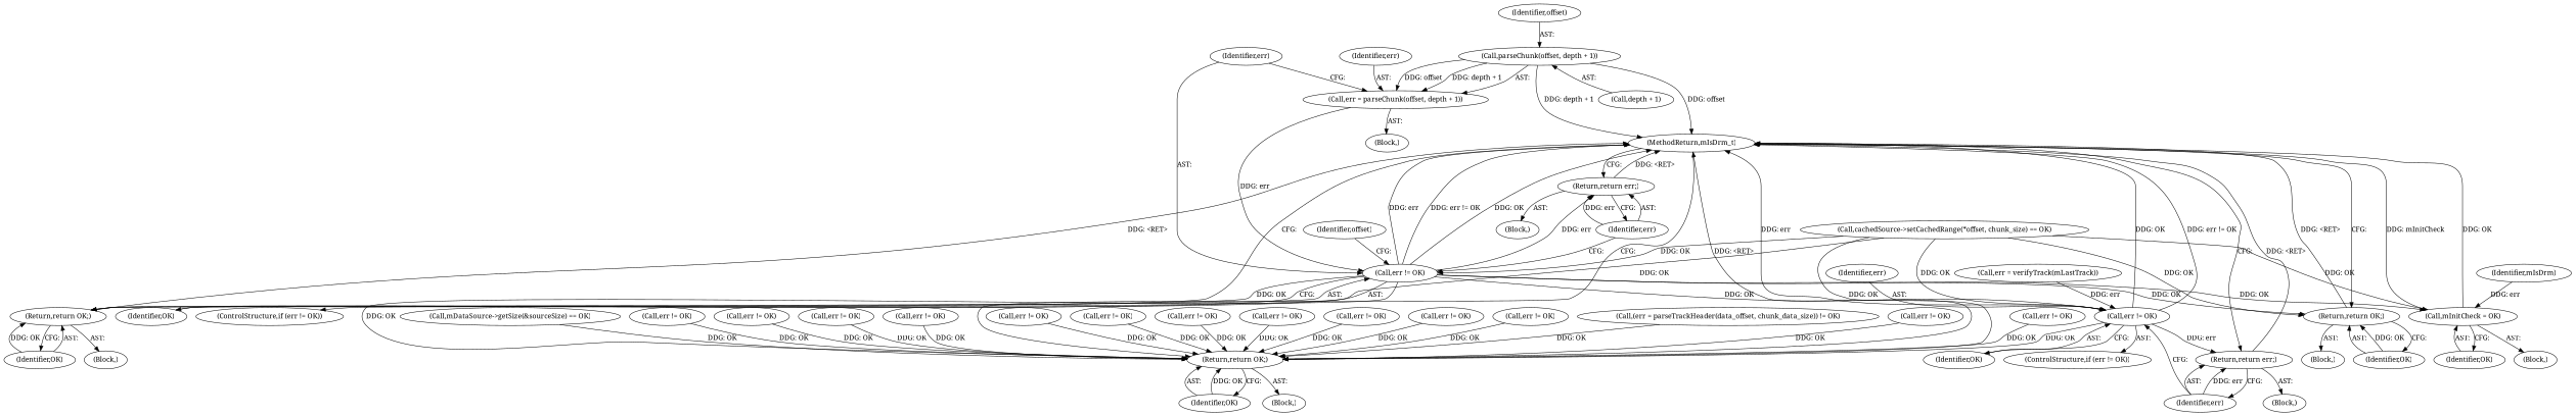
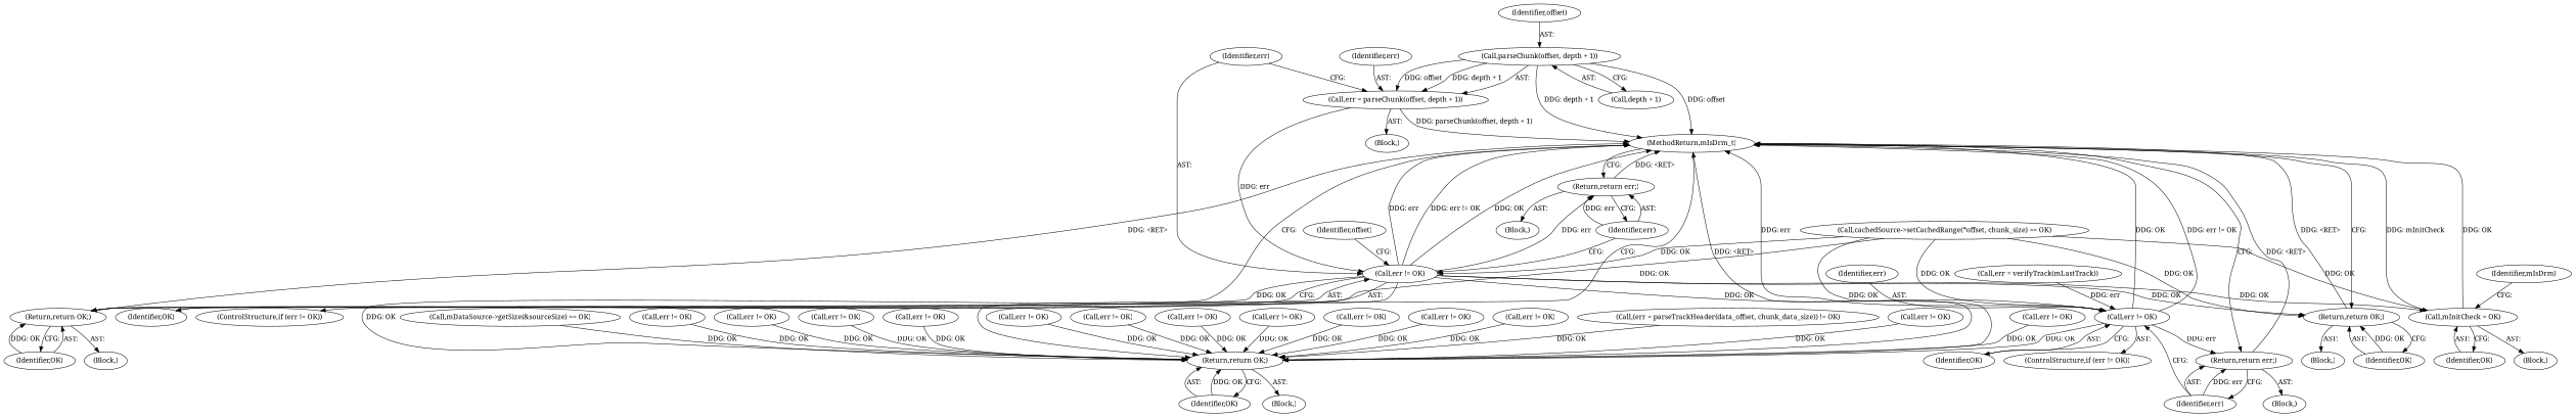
  digraph {
    fontname="Noto Serif"
    node [fontname="Noto Serif"]
    edge [fontname="Noto Serif"]
    n1 [label="(Call,parseChunk(offset, depth + 1))"]
    n2 [label="(Call,err = parseChunk(offset, depth + 1))"]
    n3 [label="(MethodReturn,mIsDrm_t)"]
    n4 [label="(Call,depth + 1)"]
    n5 [label="(Call,err != OK)"]
    n6 [label="(Block,)"]
    n7 [label="(Return,return err;)"]
    n8 [label="(Return,return OK;)"]
    n9 [label="(Return,return OK;)"]
    n10 [label="(Return,return OK;)"]
    n11 [label="(Return,return err;)"]
    n12 [label="(Call,err != OK)"]
    n13 [label="(Call,mInitCheck = OK)"]
    n14 [label="(Identifier,OK)"]
    n15 [label="(ControlStructure,if (err != OK))"]
    n16 [label="(Block,)"]
    n17 [label="(Identifier,err)"]
    n18 [label="(Block,)"]
    n19 [label="(Identifier,OK)"]
    n20 [label="(ControlStructure,if (err != OK))"]
    n21 [label="(Identifier,OK)"]
    n22 [label="(Identifier,OK)"]
    n23 [label="(Block,)"]
    n24 [label="(Block,)"]
    n25 [label="(Identifier,OK)"]
    n26 [label="(Identifier,OK)"]
    n27 [label="(Block,)"]
    n28 [label="(Identifier,err)"]
    n29 [label="(Block,)"]
    n30 [label="(Identifier,offset)"]
    n31 [label="(Identifier,err)"]
    n32 [label="(Identifier,mIsDrm)"]
    n33 [label="(Call,mDataSource->getSize(&sourceSize) == OK)"]
    n34 [label="(Call,err != OK)"]
    n35 [label="(Call,err != OK)"]
    n36 [label="(Call,err != OK)"]
    n37 [label="(Call,err != OK)"]
    n38 [label="(Call,err != OK)"]
    n39 [label="(Call,err != OK)"]
    n40 [label="(Call,err != OK)"]
    n41 [label="(Call,err != OK)"]
    n42 [label="(Call,err != OK)"]
    n43 [label="(Call,err != OK)"]
    n44 [label="(Call,err != OK)"]
    n45 [label="(Identifier,err)"]
    n46 [label="(Identifier,offset)"]
    n47 [label="(Call,err = verifyTrack(mLastTrack))"]
    n48 [label="(Call,(err = parseTrackHeader(data_offset, chunk_data_size)) != OK)"]
    n49 [label="(Call,err != OK)"]
    n50 [label="(Identifier,err)"]
    n51 [label="(Call,cachedSource->setCachedRange(*offset, chunk_size) == OK)"]
    n52 [label="(Call,err != OK)"]
    n1 -> n2 [label="AST: "]
    n1 -> n2 [label="DDG: offset"]
    n1 -> n2 [label="DDG: depth + 1"]
    n1 -> n3 [label="DDG: depth + 1"]
    n1 -> n3 [label="DDG: offset"]
+   n1 -> n4 [label="CFG: "]
+   n2 -> n3 [label="DDG: parseChunk(offset, depth + 1)"]
    n2 -> n5 [label="DDG: err"]
    n2 -> n6 [label="AST: "]
    n3 -> n7 [label="CFG: "]
    n3 -> n8 [label="CFG: "]
    n3 -> n9 [label="CFG: "]
    n3 -> n10 [label="CFG: "]
    n3 -> n11 [label="CFG: "]
    n4 -> n1 [label="AST: "]
    n5 -> n3 [label="DDG: err"]
    n5 -> n3 [label="DDG: err != OK"]
    n5 -> n3 [label="DDG: OK"]
    n5 -> n7 [label="DDG: err"]
    n5 -> n8 [label="DDG: OK"]
    n5 -> n9 [label="DDG: OK"]
    n5 -> n10 [label="DDG: OK"]
    n5 -> n12 [label="DDG: OK"]
    n5 -> n13 [label="DDG: OK"]
    n5 -> n14 [label="CFG: "]
    n5 -> n15 [label="AST: "]
    n7 -> n3 [label="DDG: <RET>"]
    n7 -> n16 [label="AST: "]
    n7 -> n17 [label="CFG: "]
    n8 -> n3 [label="DDG: <RET>"]
    n8 -> n18 [label="AST: "]
    n8 -> n19 [label="CFG: "]
    n9 -> n3 [label="DDG: <RET>"]
    n9 -> n22 [label="CFG: "]
    n9 -> n23 [label="AST: "]
    n10 -> n3 [label="DDG: <RET>"]
    n10 -> n26 [label="CFG: "]
    n10 -> n27 [label="AST: "]
    n11 -> n3 [label="DDG: <RET>"]
    n11 -> n28 [label="CFG: "]
    n11 -> n29 [label="AST: "]
    n12 -> n3 [label="DDG: err"]
    n12 -> n3 [label="DDG: OK"]
    n12 -> n3 [label="DDG: err != OK"]
    n12 -> n9 [label="DDG: OK"]
    n12 -> n11 [label="DDG: err"]
    n12 -> n20 [label="AST: "]
    n12 -> n21 [label="CFG: "]
    n13 -> n3 [label="DDG: OK"]
    n13 -> n3 [label="DDG: mInitCheck"]
    n13 -> n24 [label="AST: "]
    n13 -> n25 [label="CFG: "]
    n14 -> n5 [label="AST: "]
    n17 -> n5 [label="CFG: "]
    n17 -> n7 [label="AST: "]
    n17 -> n7 [label="DDG: err"]
    n19 -> n8 [label="AST: "]
    n19 -> n8 [label="DDG: OK"]
    n21 -> n12 [label="AST: "]
    n22 -> n9 [label="AST: "]
    n22 -> n9 [label="DDG: OK"]
    n25 -> n13 [label="AST: "]
    n26 -> n10 [label="AST: "]
    n26 -> n10 [label="DDG: OK"]
    n28 -> n11 [label="AST: "]
    n28 -> n11 [label="DDG: err"]
    n28 -> n12 [label="CFG: "]
    n30 -> n5 [label="CFG: "]
    n31 -> n2 [label="AST: "]
-   n32 -> n13 [label="DDG: err"]
+   n32 -> n13 [label="CFG: "]
    n33 -> n9 [label="DDG: OK"]
    n34 -> n9 [label="DDG: OK"]
    n35 -> n9 [label="DDG: OK"]
    n36 -> n9 [label="DDG: OK"]
    n37 -> n9 [label="DDG: OK"]
    n38 -> n9 [label="DDG: OK"]
    n39 -> n9 [label="DDG: OK"]
    n40 -> n9 [label="DDG: OK"]
    n41 -> n9 [label="DDG: OK"]
    n42 -> n9 [label="DDG: OK"]
    n43 -> n9 [label="DDG: OK"]
    n44 -> n9 [label="DDG: OK"]
    n45 -> n2 [label="CFG: "]
    n45 -> n5 [label="AST: "]
    n46 -> n1 [label="AST: "]
    n47 -> n12 [label="DDG: err"]
    n48 -> n9 [label="DDG: OK"]
    n49 -> n9 [label="DDG: OK"]
    n50 -> n12 [label="AST: "]
    n51 -> n5 [label="DDG: OK"]
    n51 -> n8 [label="DDG: OK"]
    n51 -> n9 [label="DDG: OK"]
    n51 -> n10 [label="DDG: OK"]
    n51 -> n12 [label="DDG: OK"]
    n51 -> n13 [label="DDG: OK"]
    n52 -> n9 [label="DDG: OK"]
  }
